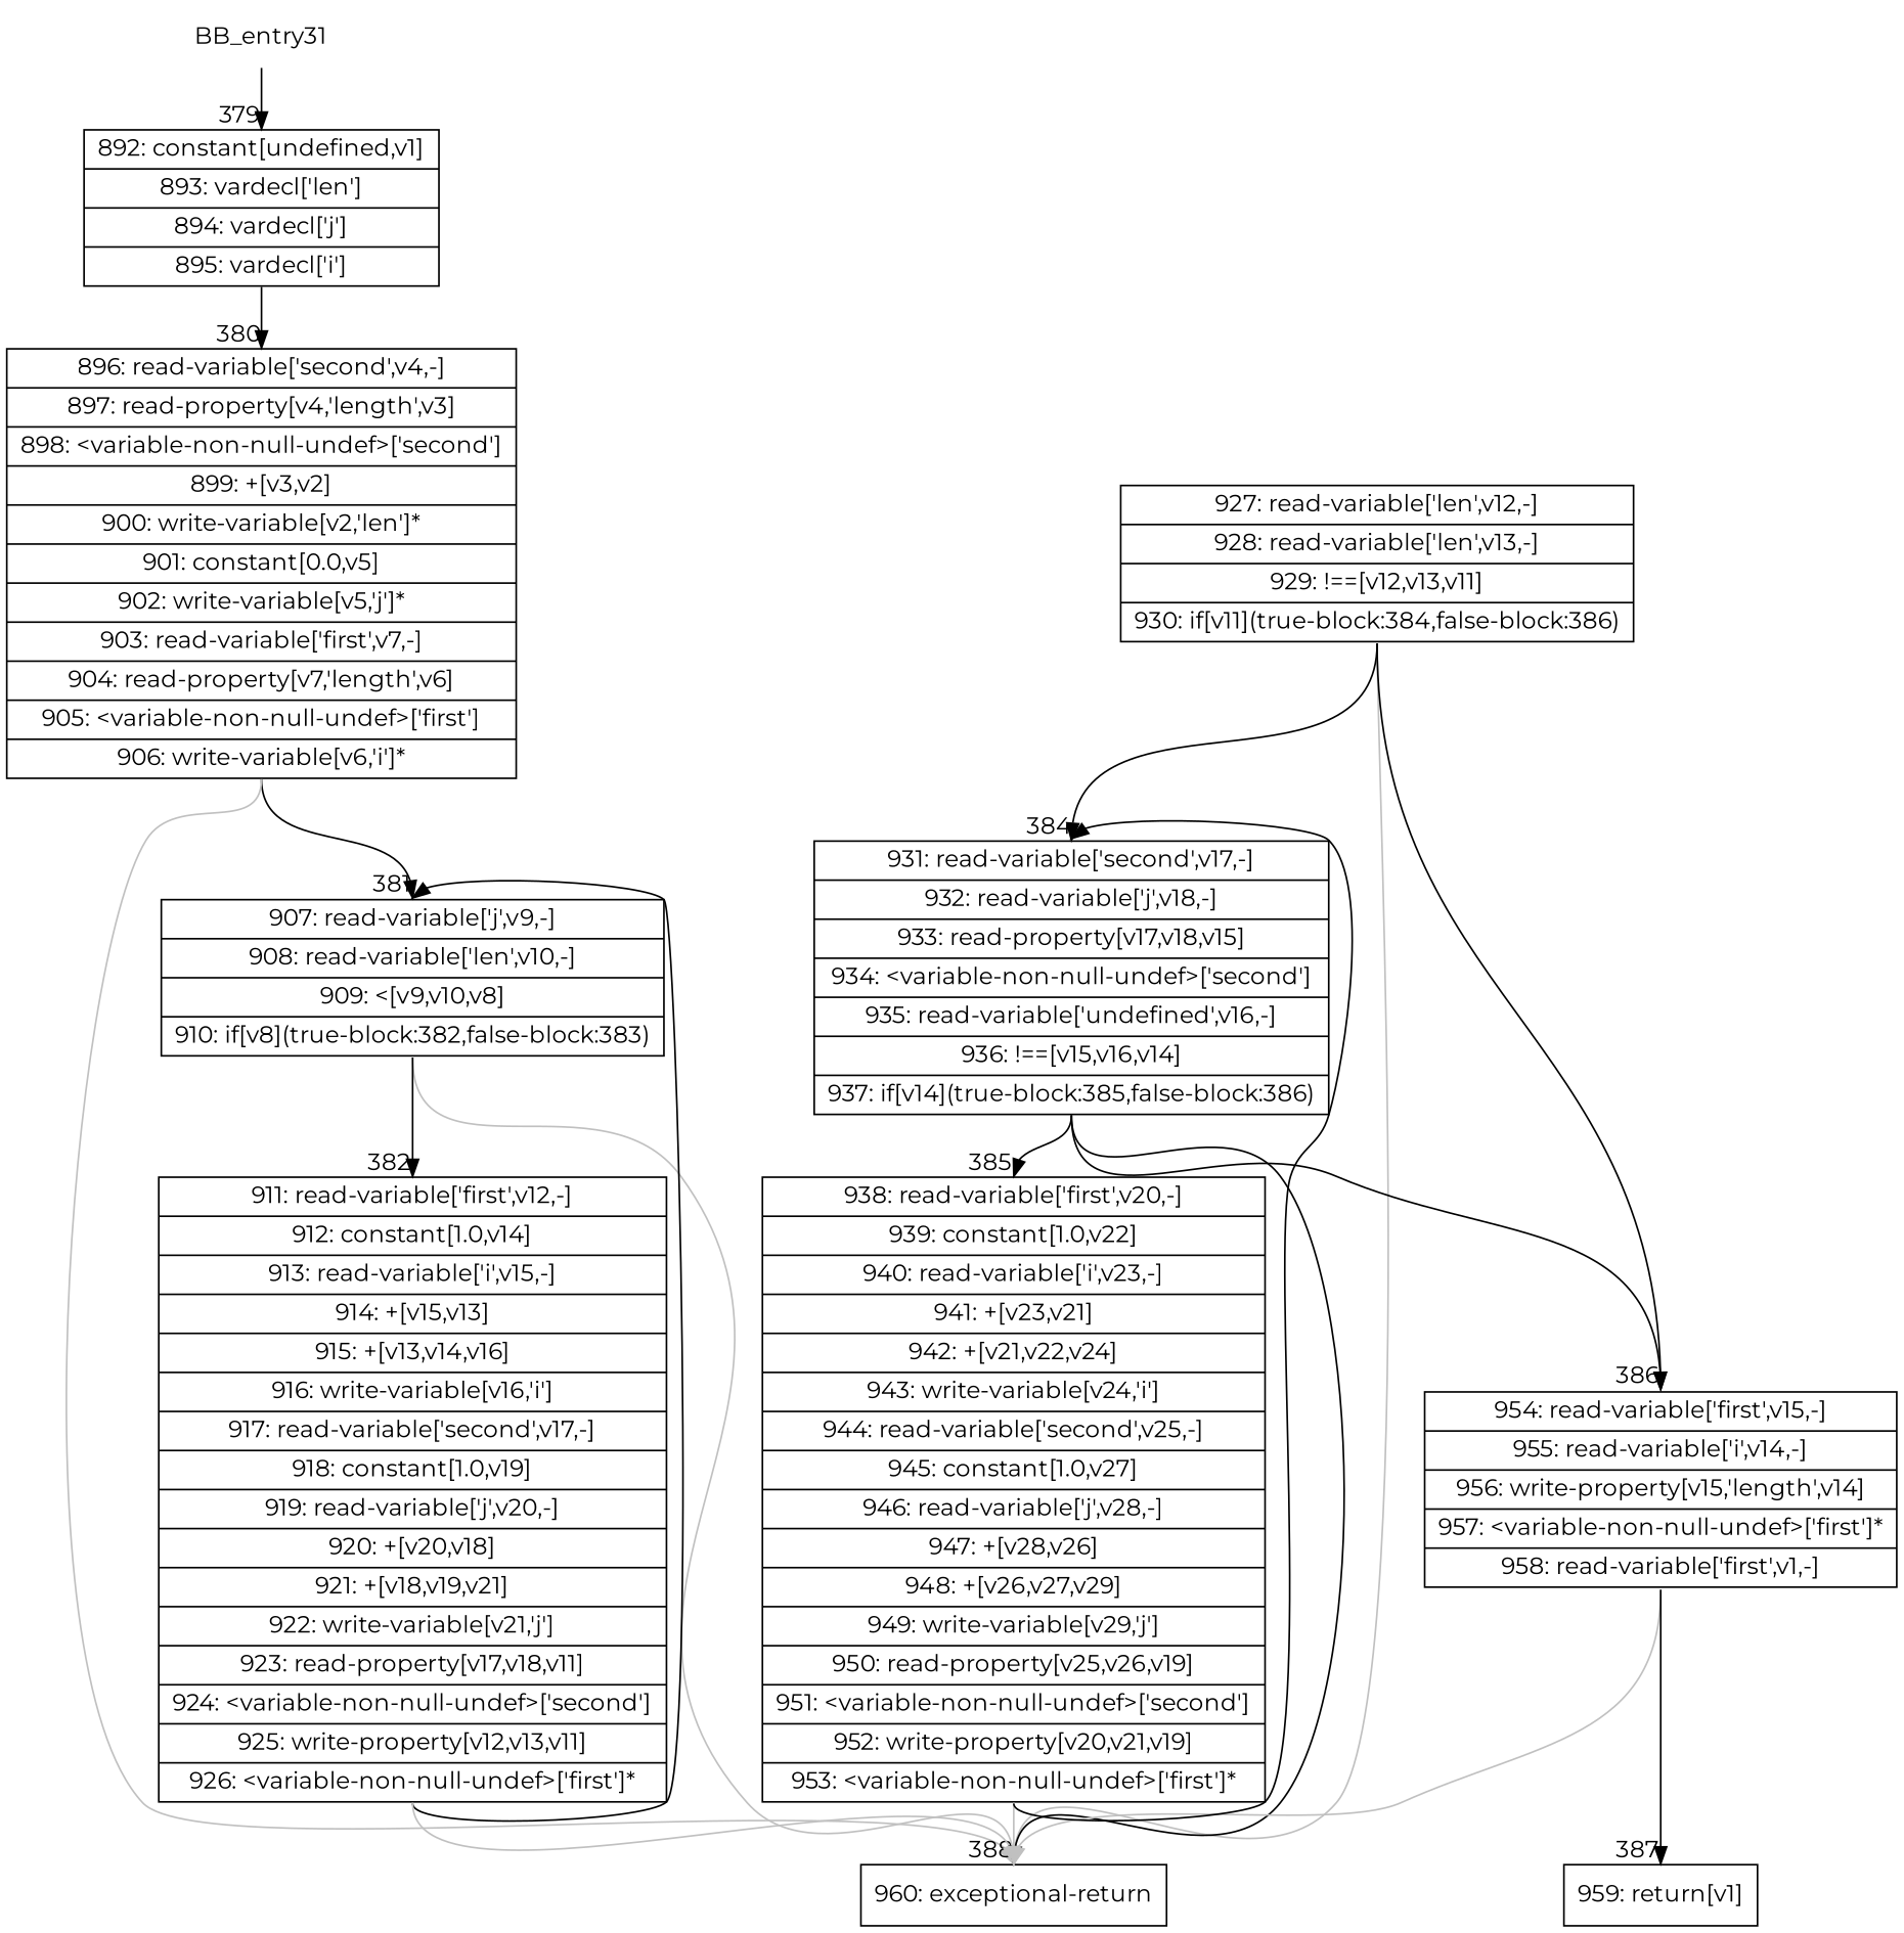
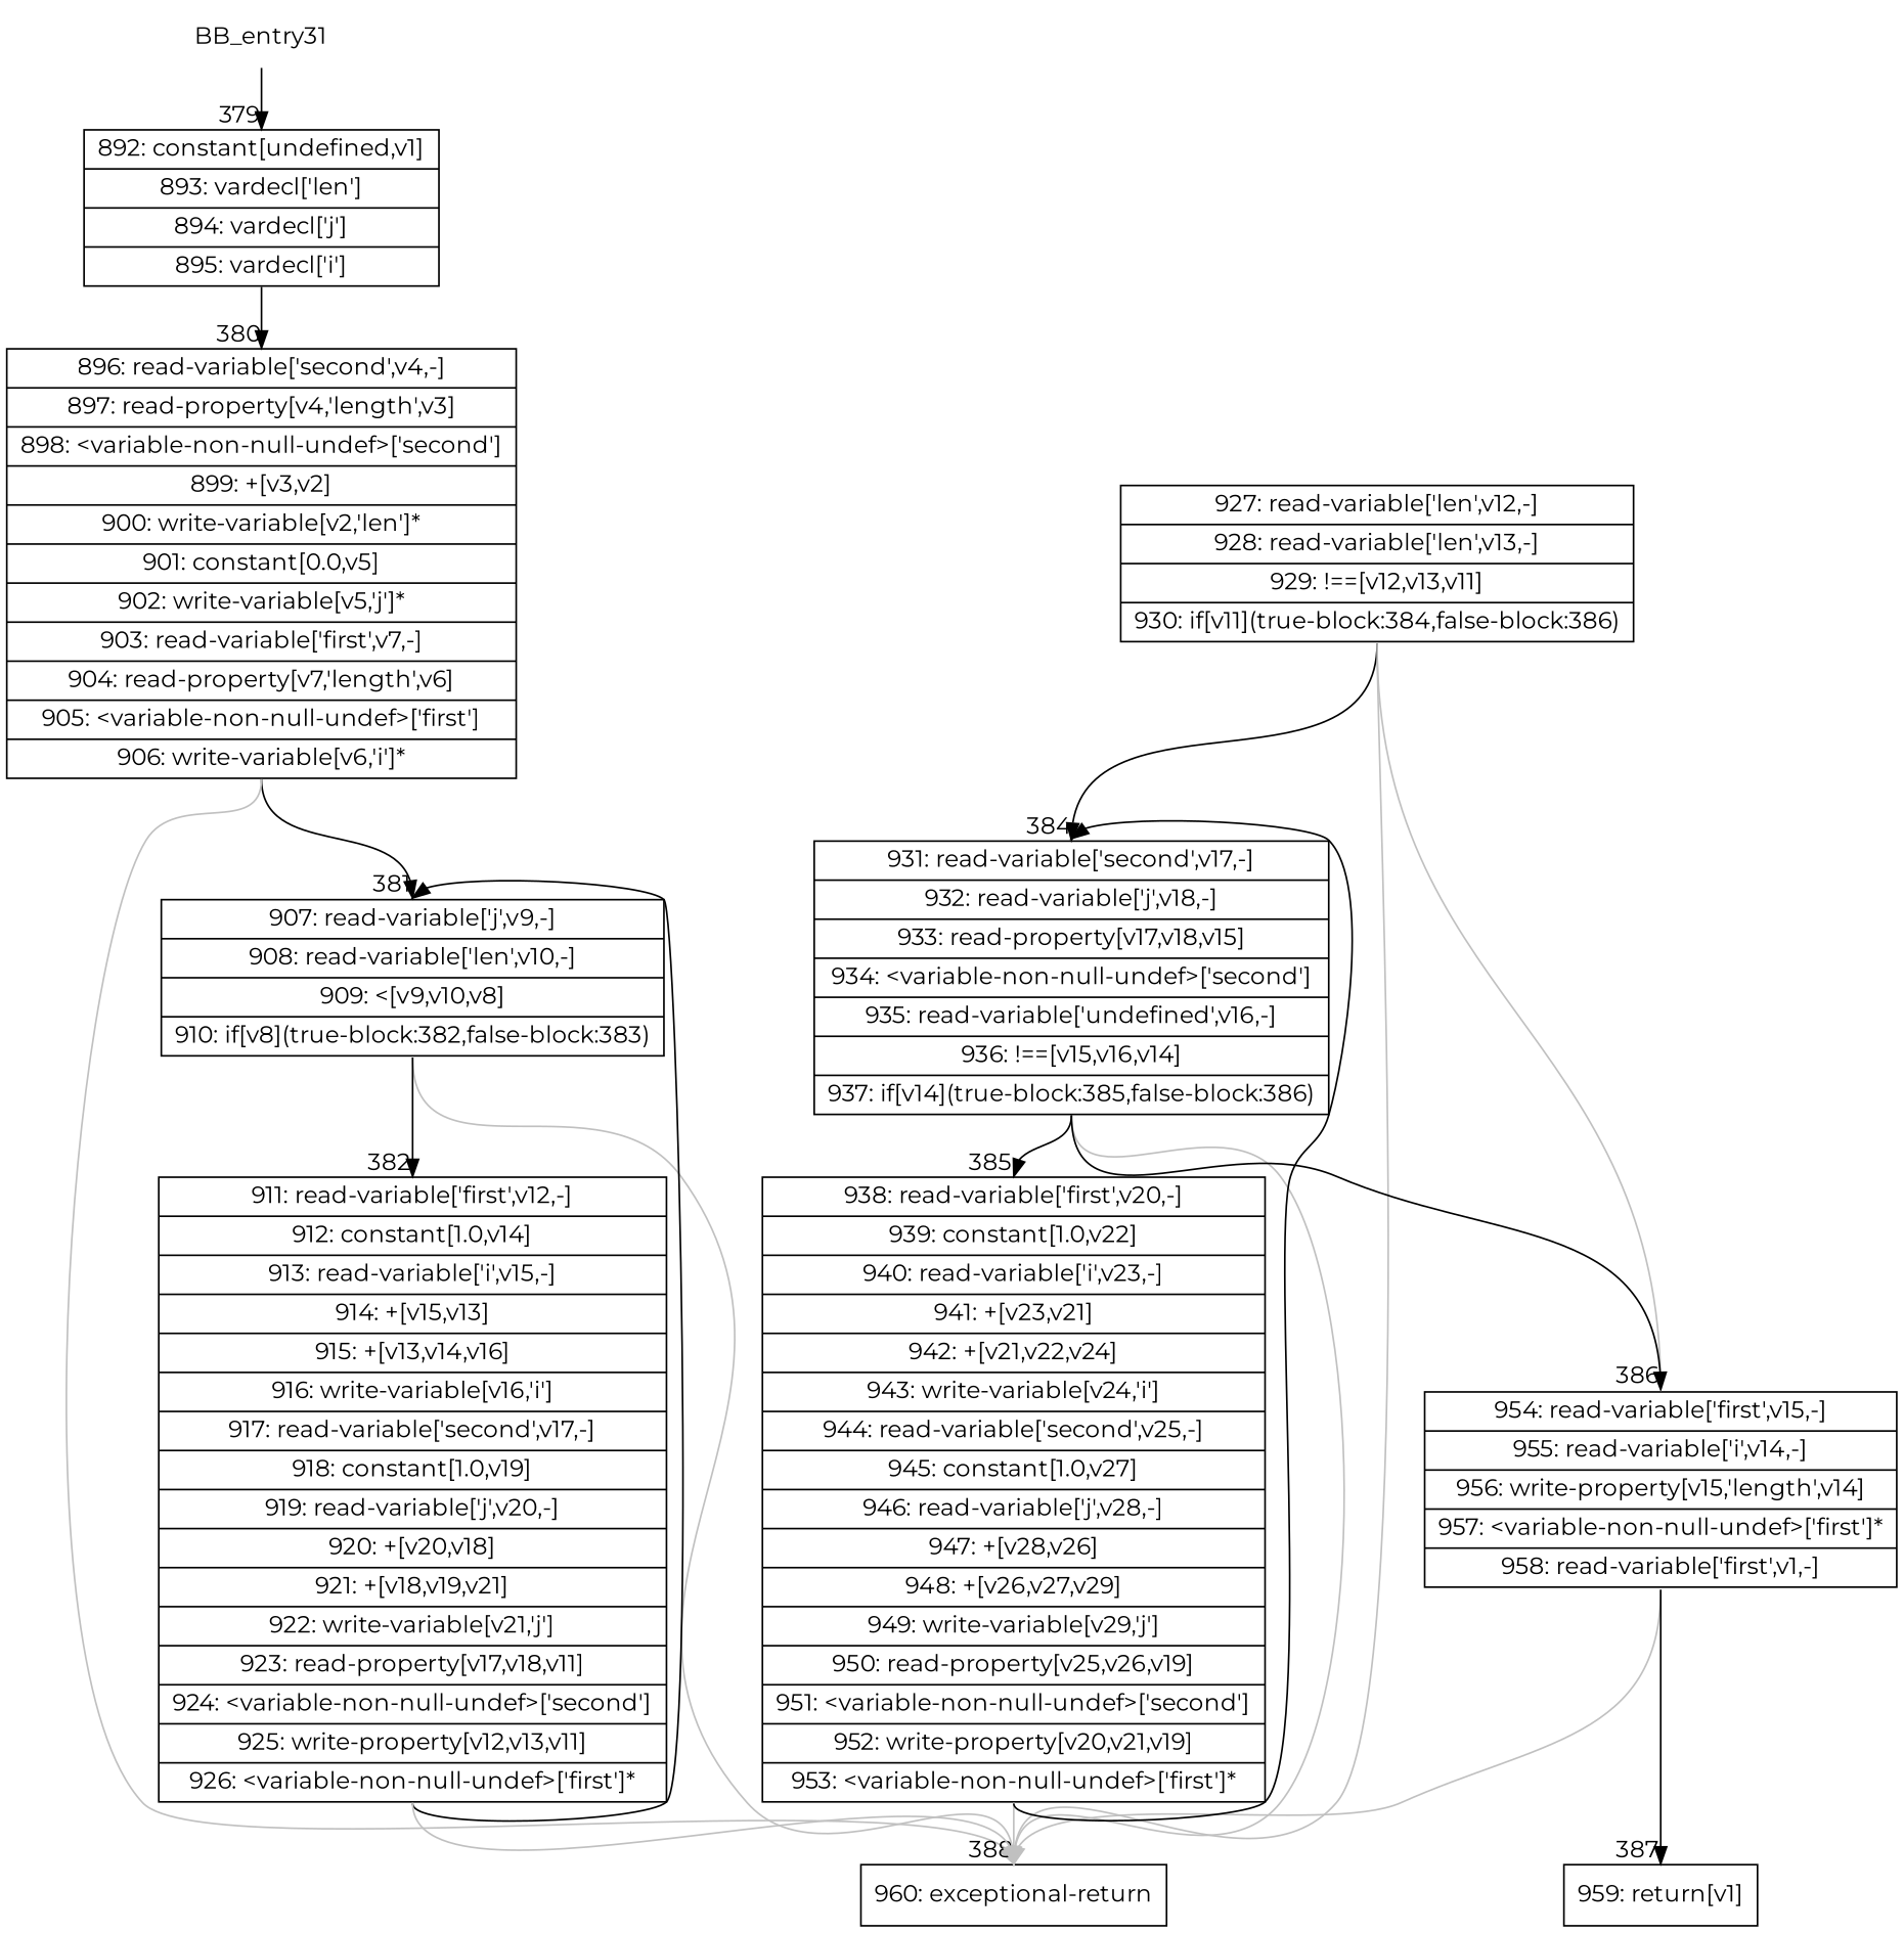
  digraph {
    fontname=Montserrat
    rankdir=TD
    node [fontname=Montserrat shape=record]
    edge [fontname=Montserrat headport=n tailport=s]
    n1 [label=BB_entry31 shape=none]
    n2 [label="{892: constant[undefined,v1]|893: vardecl['len']|894: vardecl['j']|895: vardecl['i']}"]
    n3 [label="{896: read-variable['second',v4,-]|897: read-property[v4,'length',v3]|898: \<variable-non-null-undef\>['second']|899: +[v3,v2]|900: write-variable[v2,'len']*|901: constant[0.0,v5]|902: write-variable[v5,'j']*|903: read-variable['first',v7,-]|904: read-property[v7,'length',v6]|905: \<variable-non-null-undef\>['first']|906: write-variable[v6,'i']*}"]
    n4 [label="{907: read-variable['j',v9,-]|908: read-variable['len',v10,-]|909: \<[v9,v10,v8]|910: if[v8](true-block:382,false-block:383)}"]
    n5 [label="{960: exceptional-return}"]
    n6 [label="{911: read-variable['first',v12,-]|912: constant[1.0,v14]|913: read-variable['i',v15,-]|914: +[v15,v13]|915: +[v13,v14,v16]|916: write-variable[v16,'i']|917: read-variable['second',v17,-]|918: constant[1.0,v19]|919: read-variable['j',v20,-]|920: +[v20,v18]|921: +[v18,v19,v21]|922: write-variable[v21,'j']|923: read-property[v17,v18,v11]|924: \<variable-non-null-undef\>['second']|925: write-property[v12,v13,v11]|926: \<variable-non-null-undef\>['first']*}"]
    n7 [label="{927: read-variable['len',v12,-]|928: read-variable['len',v13,-]|929: !==[v12,v13,v11]|930: if[v11](true-block:384,false-block:386)}"]
    n8 [label="{931: read-variable['second',v17,-]|932: read-variable['j',v18,-]|933: read-property[v17,v18,v15]|934: \<variable-non-null-undef\>['second']|935: read-variable['undefined',v16,-]|936: !==[v15,v16,v14]|937: if[v14](true-block:385,false-block:386)}"]
    n9 [label="{954: read-variable['first',v15,-]|955: read-variable['i',v14,-]|956: write-property[v15,'length',v14]|957: \<variable-non-null-undef\>['first']*|958: read-variable['first',v1,-]}"]
    n10 [label="{938: read-variable['first',v20,-]|939: constant[1.0,v22]|940: read-variable['i',v23,-]|941: +[v23,v21]|942: +[v21,v22,v24]|943: write-variable[v24,'i']|944: read-variable['second',v25,-]|945: constant[1.0,v27]|946: read-variable['j',v28,-]|947: +[v28,v26]|948: +[v26,v27,v29]|949: write-variable[v29,'j']|950: read-property[v25,v26,v19]|951: \<variable-non-null-undef\>['second']|952: write-property[v20,v21,v19]|953: \<variable-non-null-undef\>['first']*}"]
    n11 [label="{959: return[v1]}"]
    n1 -> n2 [headlabel="    379"]
    n2 -> n3 [headlabel="      380"]
    n3 -> n4 [headlabel="      381"]
    n3 -> n5 [color=gray headlabel="      388"]
    n4 -> n5 [color=gray]
    n4 -> n6 [headlabel="      382"]
    n6 -> n4
    n6 -> n5 [color=gray]
    n7 -> n5 [color=gray]
    n7 -> n8 [headlabel="      384"]
-   n7 -> n9 [headlabel="      386"]
-   n8 -> n5 [color=black]
+   n7 -> n9 [headlabel="      386" color=gray]
+   n8 -> n5 [color=gray]
    n8 -> n9
    n8 -> n10 [headlabel="      385"]
    n9 -> n5 [color=gray]
    n9 -> n11 [headlabel="      387"]
    n10 -> n5 [color=gray]
    n10 -> n8
  }
